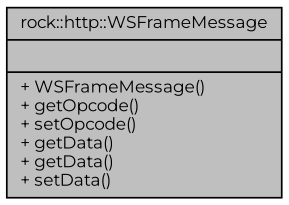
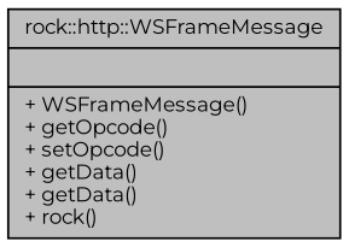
  digraph {
    fontname=Montserrat
-   n1 [color=black fillcolor=grey75 fontcolor=black fontname=Montserrat fontsize=10 height=0.2 label="{rock::http::WSFrameMessage\n||+ WSFrameMessage()\l+ getOpcode()\l+ setOpcode()\l+ getData()\l+ getData()\l+ setData()\l}" shape=record style=filled width=0.4]
+   n1 [color=black fillcolor=grey75 fontcolor=black fontname=Montserrat fontsize=10 height=0.2 label="{rock::http::WSFrameMessage\n||+ WSFrameMessage()\l+ getOpcode()\l+ setOpcode()\l+ getData()\l+ getData()\l+ rock()\l}" shape=record style=filled width=0.4]
  }
